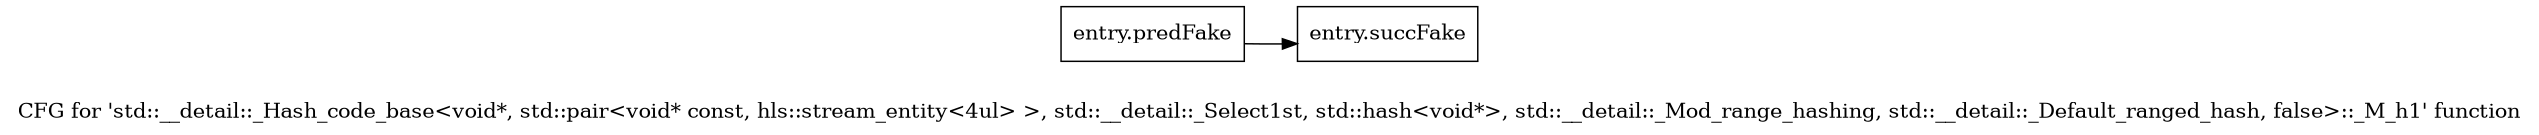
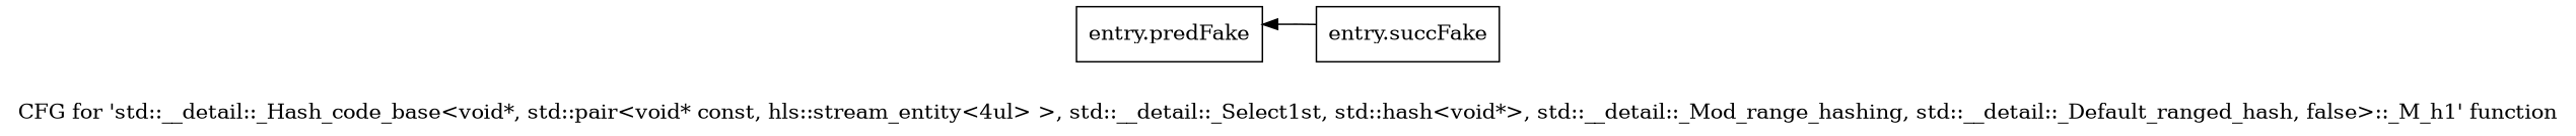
  digraph {
    label="CFG for 'std::__detail::_Hash_code_base\<void*, std::pair\<void* const, hls::stream_entity\<4ul\> \>, std::__detail::_Select1st, std::hash\<void*\>, std::__detail::_Mod_range_hashing, std::__detail::_Default_ranged_hash, false\>::_M_h1' function"
    rankdir=LR
    fontname="DejaVu Serif"
    node [shape=record fontname="DejaVu Serif"]
    n1 [label="{entry.predFake}"]
    n2 [filename="/tools/Xilinx/Vitis_HLS/2022.1/tps/lnx64/gcc-8.3.0/lib/gcc/x86_64-pc-linux-gnu/8.3.0/../../../../include/c++/8.3.0/bits/hashtable_policy.h" label="{entry.succFake}" linenumber=1335]
-   n1 -> n2 [execusionnum=2809 filename="/tools/Xilinx/Vitis_HLS/2022.1/tps/lnx64/gcc-8.3.0/lib/gcc/x86_64-pc-linux-gnu/8.3.0/../../../../include/c++/8.3.0/bits/hashtable_policy.h" fontname="DejaVu Serif"]
+   n2 -> n1 [execusionnum=2809 filename="/tools/Xilinx/Vitis_HLS/2022.1/tps/lnx64/gcc-8.3.0/lib/gcc/x86_64-pc-linux-gnu/8.3.0/../../../../include/c++/8.3.0/bits/hashtable_policy.h" fontname="DejaVu Serif"]
  }
